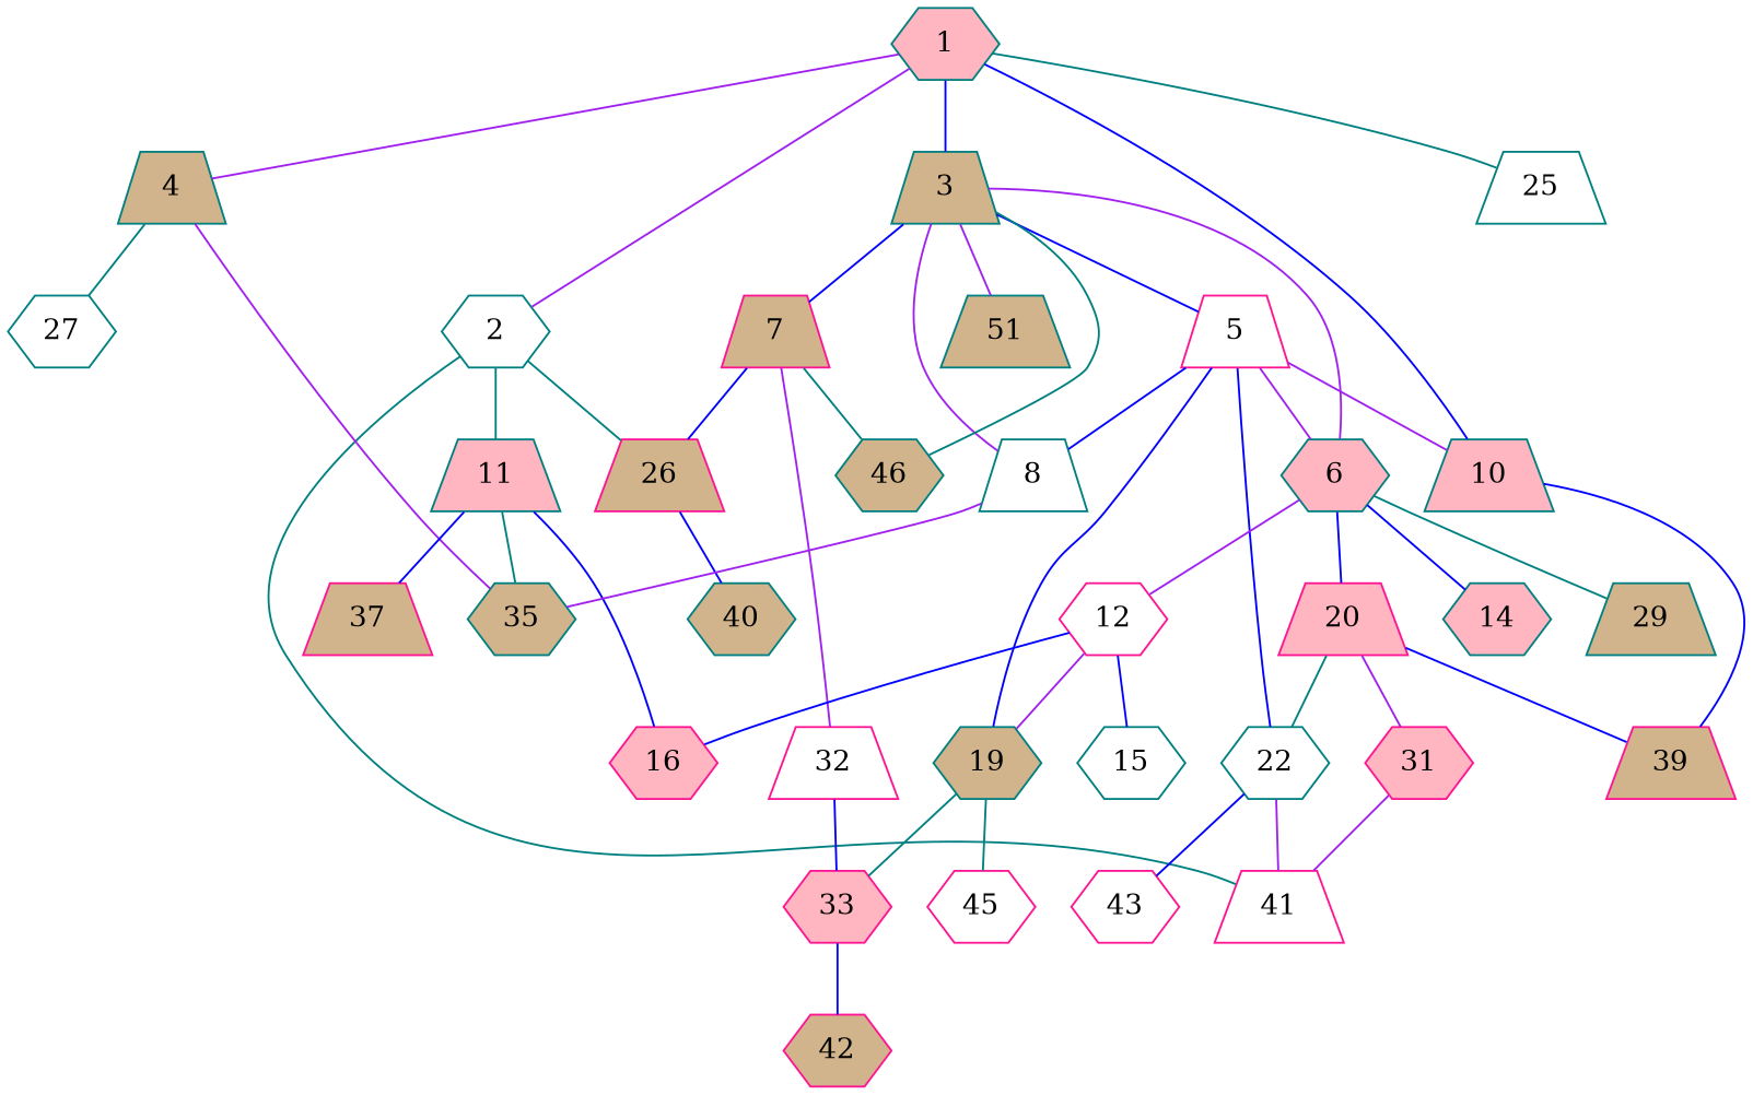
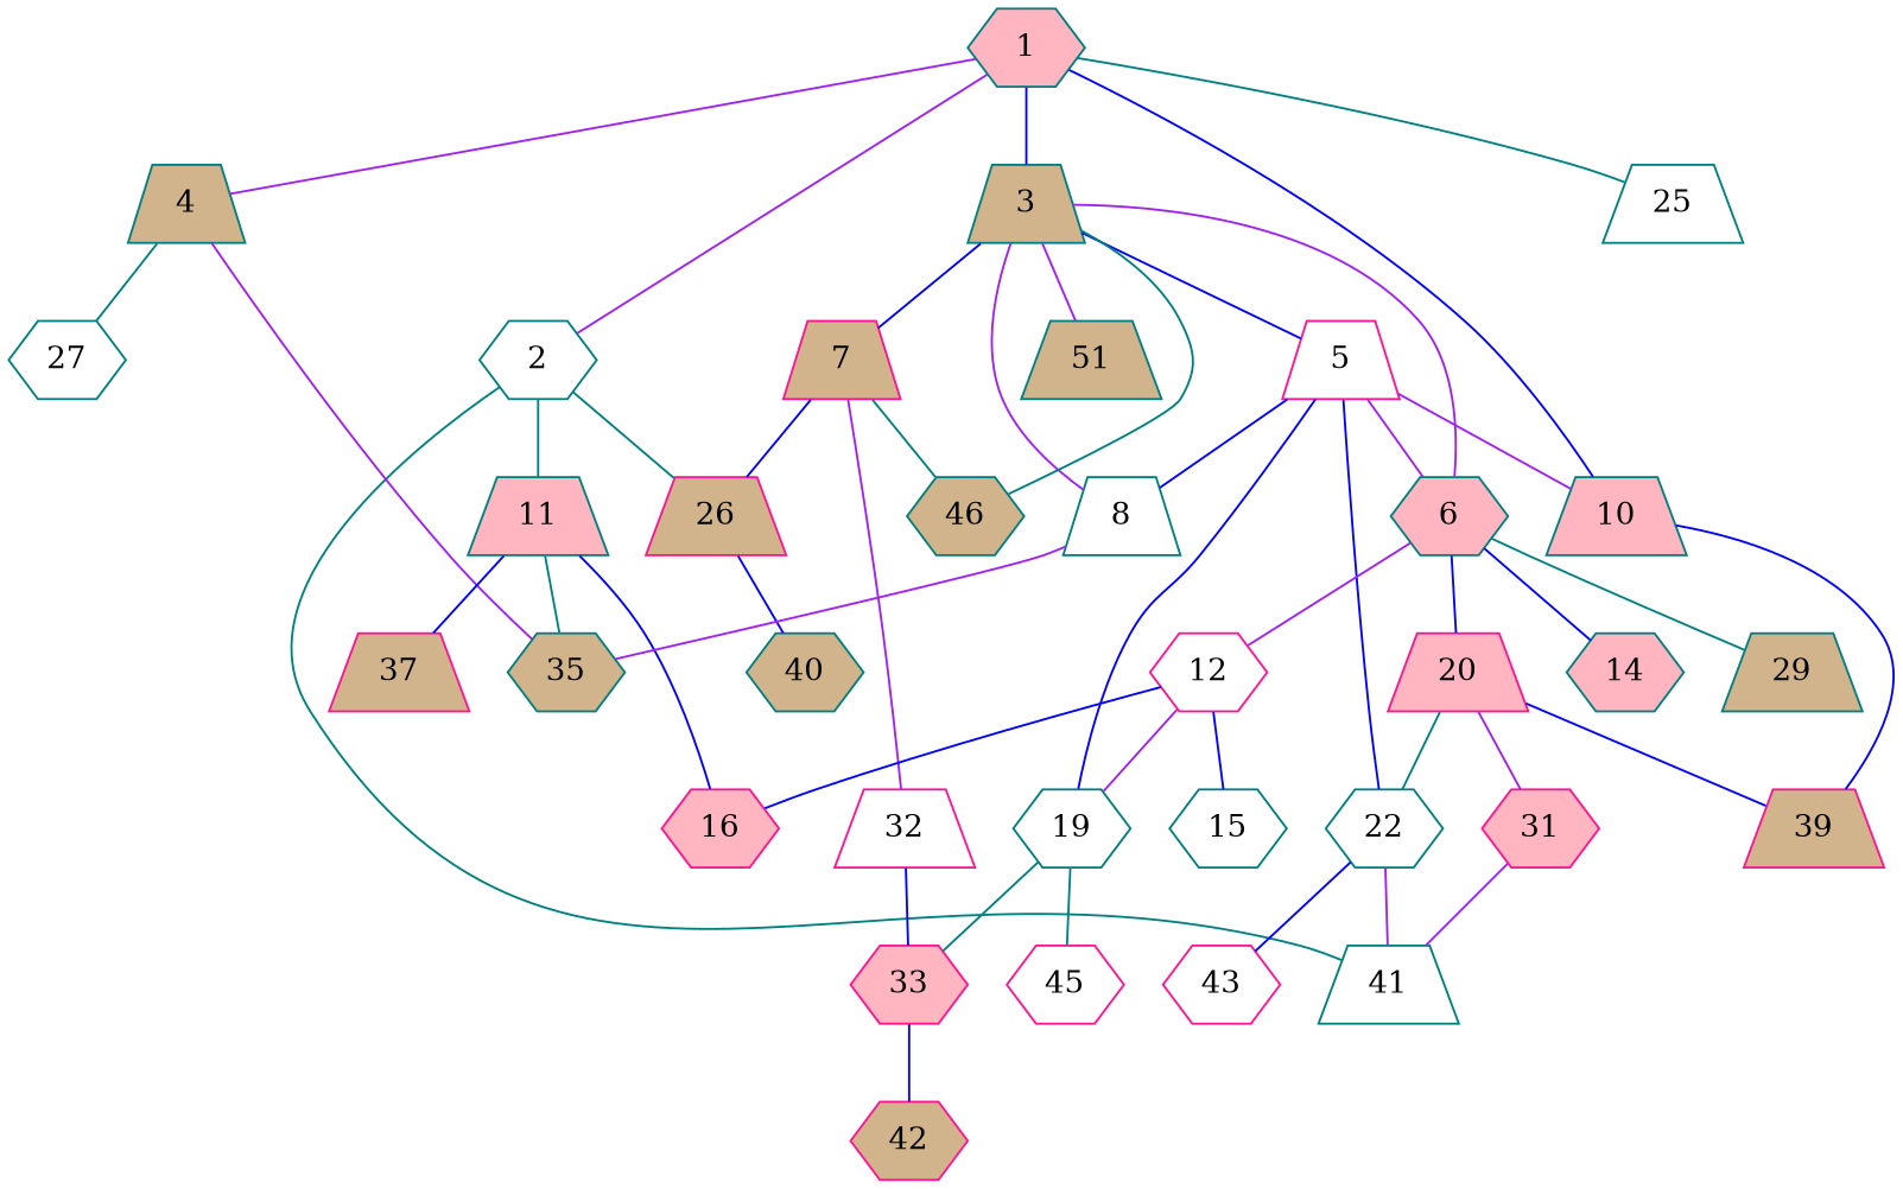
  graph {
    node [color=teal fillcolor=white shape=hexagon style=filled]
    edge [color=blue]
    1 [fillcolor=lightpink super="+18"]
    2
    3 [fillcolor=tan shape=trapezium super="+49"]
    4 [fillcolor=tan shape=trapezium super="+48"]
    10 [fillcolor=lightpink shape=trapezium super="+23"]
    25 [shape=trapezium]
    11 [fillcolor=lightpink shape=trapezium super="+17"]
    26 [color=deeppink fillcolor=tan shape=trapezium super="+30"]
-   41 [color=deeppink shape=trapezium super="+53"]
+   41 [shape=trapezium super="+53"]
    5 [color=deeppink shape=trapezium super="+38"]
    6 [fillcolor=lightpink super="+9"]
    7 [color=deeppink fillcolor=tan shape=trapezium super="+21"]
    8 [shape=trapezium]
    46 [fillcolor=tan]
    51 [fillcolor=tan shape=trapezium]
    27
    35 [fillcolor=tan super="+44"]
    39 [color=deeppink fillcolor=tan shape=trapezium]
    16 [color=deeppink fillcolor=lightpink super="+47"]
    37 [color=deeppink fillcolor=tan shape=trapezium]
    40 [fillcolor=tan]
-   19 [fillcolor=tan super="+28"]
+   19 [super="+28"]
    22 [super="+36"]
    12 [color=deeppink super="+13"]
    14 [fillcolor=lightpink]
    20 [color=deeppink fillcolor=lightpink shape=trapezium super="+24"]
    29 [fillcolor=tan shape=trapezium]
    32 [color=deeppink shape=trapezium]
    33 [color=deeppink fillcolor=lightpink super="+34"]
    45 [color=deeppink super="+50"]
    43 [color=deeppink]
    15
    31 [color=deeppink fillcolor=lightpink]
    42 [color=deeppink fillcolor=tan super="+52"]
    1 -- 2 [color=purple]
    1 -- 3
    1 -- 4 [color=purple]
    1 -- 10
    1 -- 25 [color=teal]
    2 -- 11 [color=teal]
    2 -- 26 [color=teal]
    2 -- 41 [color=teal weight=2]
    3 -- 5
    3 -- 6 [color=purple]
    3 -- 7 [weight=2]
    3 -- 8 [color=purple weight=2]
    3 -- 46 [color=teal]
    3 -- 51 [color=purple]
    4 -- 27 [color=teal]
    4 -- 35 [color=purple]
    10 -- 39
    11 -- 35 [color=teal]
    11 -- 16
    11 -- 37
    26 -- 40
    5 -- 10 [color=purple weight=2]
    5 -- 6 [color=purple]
    5 -- 8
    5 -- 19
    5 -- 22
    6 -- 12 [color=purple]
    6 -- 14
    6 -- 20
    6 -- 29 [color=teal]
    7 -- 26
    7 -- 46 [color=teal]
    7 -- 32 [color=purple]
    8 -- 35 [color=purple]
    19 -- 33 [color=teal]
    19 -- 45 [color=teal]
    22 -- 41 [color=purple]
    22 -- 43
    12 -- 16
    12 -- 19 [color=purple]
    12 -- 15
    20 -- 39
    20 -- 22 [color=teal weight=2]
    20 -- 31 [color=purple]
    32 -- 33
    33 -- 42
    31 -- 41 [color=purple]
  }
